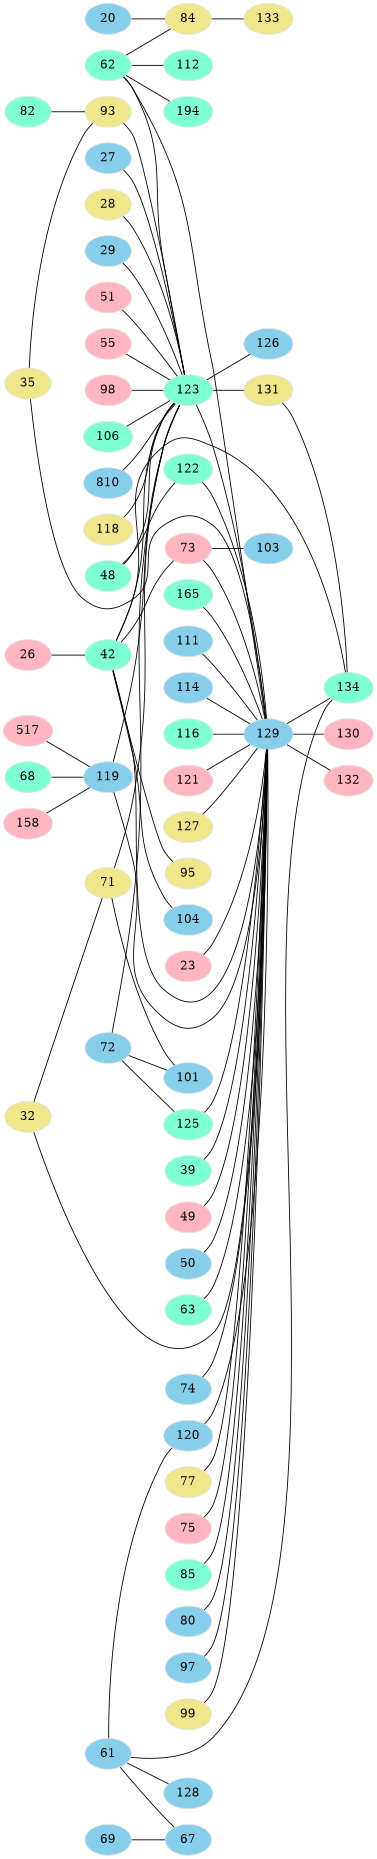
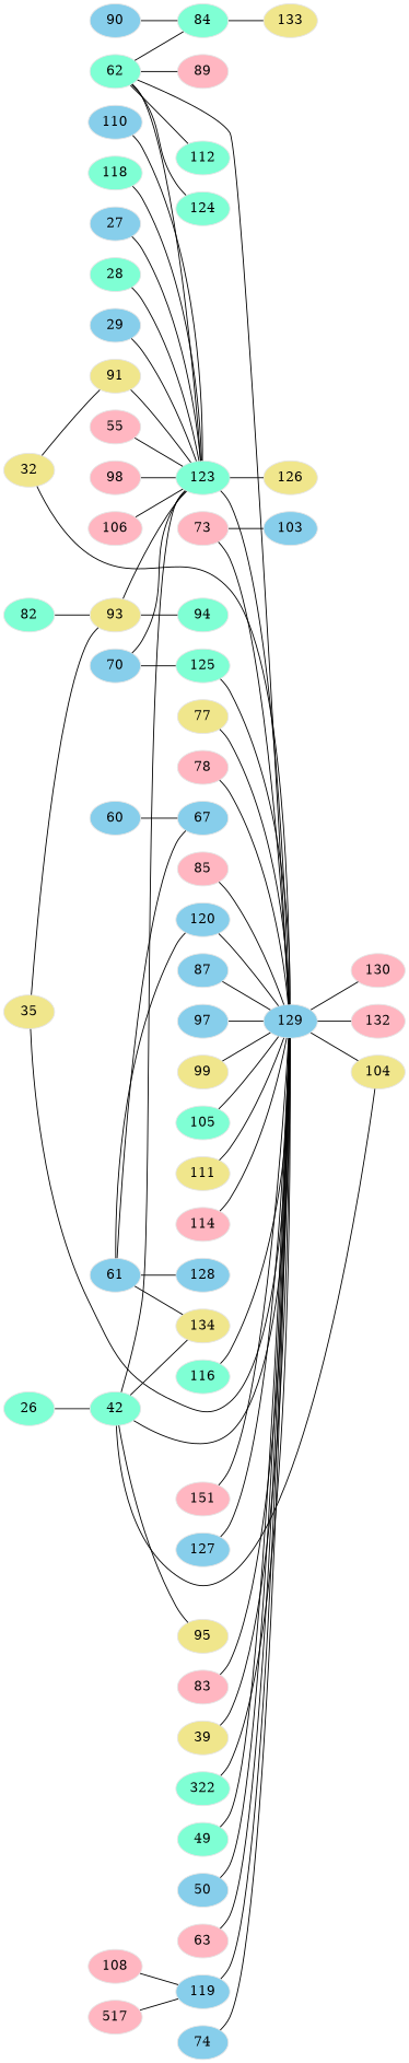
  graph {
    rankdir=LR
    node [color=gray90 fillcolor=skyblue style=filled]
-   84 [fillcolor=khaki super="+8"]
+   84 [fillcolor=aquamarine super="+8"]
    133 [fillcolor=khaki]
-   20
+   20 [label=90]
    129 [super="+6+17+31+76+113"]
-   134 [fillcolor=aquamarine super="+107+46"]
+   134 [fillcolor=khaki super="+107+46"]
    130 [fillcolor=lightpink]
    132 [fillcolor=lightpink super="+64"]
-   23 [fillcolor=lightpink]
+   23 [fillcolor=lightpink label=83]
    42 [fillcolor=aquamarine super="+30"]
    123 [fillcolor=aquamarine super="+81+102+90"]
    73 [fillcolor=lightpink super="+13"]
    95 [fillcolor=khaki]
-   104
-   26 [fillcolor=lightpink]
-   126 [super="+75"]
-   131 [fillcolor=khaki super="+115"]
+   104 [fillcolor=khaki]
+   26 [fillcolor=aquamarine]
+   126 [fillcolor=khaki super="+75"]
    27
-   28 [fillcolor=khaki]
+   28 [fillcolor=aquamarine]
    29
-   91 [fillcolor=khaki super="+11" label=71]
-   101
+   91 [fillcolor=khaki super="+11"]
    32 [fillcolor=khaki]
    93 [fillcolor=khaki super="+21"]
+   94 [fillcolor=aquamarine]
    35 [fillcolor=khaki]
-   39 [fillcolor=aquamarine]
+   39 [fillcolor=khaki]
    103 [super="+37+71"]
-   48 [fillcolor=aquamarine]
-   122 [fillcolor=aquamarine]
-   49 [fillcolor=lightpink super="+24"]
+   122 [fillcolor=aquamarine label=322]
+   49 [fillcolor=aquamarine super="+24"]
    50 [super="+25"]
-   51 [fillcolor=lightpink]
    55 [fillcolor=lightpink super="+33"]
    61 [super="+53"]
    67 [super="+56"]
    120
    128
    62 [fillcolor=aquamarine super="+7"]
+   89 [fillcolor=lightpink]
    112 [fillcolor=aquamarine super="+109"]
-   124 [fillcolor=aquamarine label=194]
-   63 [fillcolor=aquamarine]
+   124 [fillcolor=aquamarine]
+   63 [fillcolor=lightpink]
    119 [super="+34+22+45"]
-   68 [fillcolor=aquamarine]
-   69
-   70 [super="+43" label=72]
+   69 [label=60]
+   70 [super="+43"]
    125 [fillcolor=aquamarine]
    74
    77 [fillcolor=khaki]
-   78 [fillcolor=lightpink label=75]
+   78 [fillcolor=lightpink]
    82 [fillcolor=aquamarine]
-   85 [fillcolor=aquamarine super="+80"]
-   87 [label=80]
+   85 [fillcolor=lightpink super="+80"]
+   87
    97 [super="+83"]
    98 [fillcolor=lightpink super="+57"]
    99 [fillcolor=khaki]
-   105 [fillcolor=aquamarine label=165]
-   106 [fillcolor=aquamarine]
-   108 [fillcolor=lightpink label=158]
-   110 [label=810]
-   111
-   114 [super="+86"]
+   105 [fillcolor=aquamarine]
+   106 [fillcolor=lightpink]
+   108 [fillcolor=lightpink]
+   110
+   111 [fillcolor=khaki]
+   114 [fillcolor=lightpink super="+86"]
    116 [fillcolor=aquamarine]
    n64 [fillcolor=lightpink label=517 super="+100"]
-   118 [fillcolor=khaki super="+58"]
-   121 [fillcolor=lightpink]
-   127 [fillcolor=khaki super="+96"]
+   118 [fillcolor=aquamarine super="+58"]
+   121 [fillcolor=lightpink label=151]
+   127 [super="+96"]
    84 -- 133
    20 -- 84
-   129 -- 134 [weight=2]
+   129 -- 104 [weight=2]
    129 -- 130
    129 -- 132 [weight=2]
    23 -- 129
    42 -- 129
    42 -- 134
    42 -- 123 [weight=5]
-   42 -- 73
    42 -- 95
    42 -- 104
    123 -- 129 [weight=10]
    123 -- 126
-   123 -- 131
    73 -- 129 [weight=3]
    73 -- 103
    26 -- 42
-   131 -- 134
    27 -- 123
    28 -- 123
    29 -- 123
    91 -- 123 [weight=2]
-   91 -- 101
    32 -- 129
    32 -- 91
    93 -- 123 [weight=5]
+   93 -- 94
    35 -- 129
    35 -- 93
    39 -- 129
-   48 -- 123
-   48 -- 122
    122 -- 129 [weight=2]
    49 -- 129
    50 -- 129 [weight=2]
-   51 -- 123
    55 -- 123
    61 -- 134 [weight=2]
    61 -- 67
    61 -- 120
    61 -- 128
    120 -- 129
    62 -- 84 [weight=2]
    62 -- 129 [weight=3]
    62 -- 123
+   62 -- 89
    62 -- 112
    62 -- 124
    63 -- 129
    119 -- 129 [weight=2]
-   119 -- 123 [weight=2]
-   68 -- 119
    69 -- 67
    70 -- 123 [weight=2]
-   70 -- 101
    70 -- 125
    125 -- 129
    74 -- 129
    77 -- 129
    78 -- 129
    82 -- 93
    85 -- 129
    87 -- 129
    97 -- 129 [weight=2]
    98 -- 123
    99 -- 129 [weight=2]
    105 -- 129 [weight=2]
    106 -- 123
    108 -- 119
    110 -- 123
    111 -- 129
    114 -- 129
    116 -- 129 [weight=2]
    n64 -- 119
    118 -- 123 [weight=2]
    121 -- 129
    127 -- 129
  }
